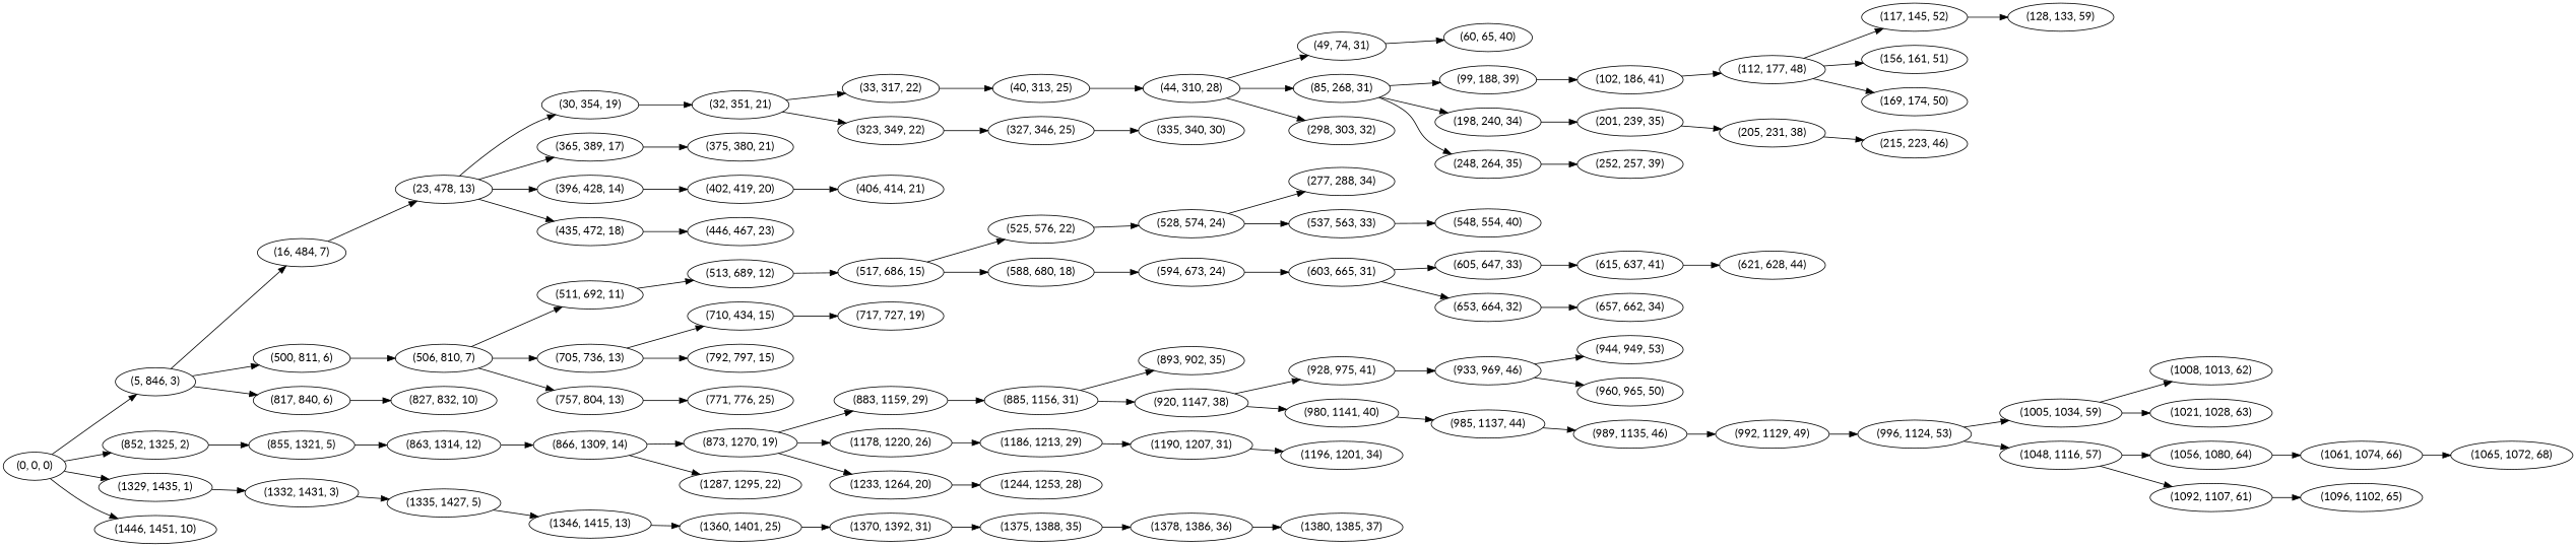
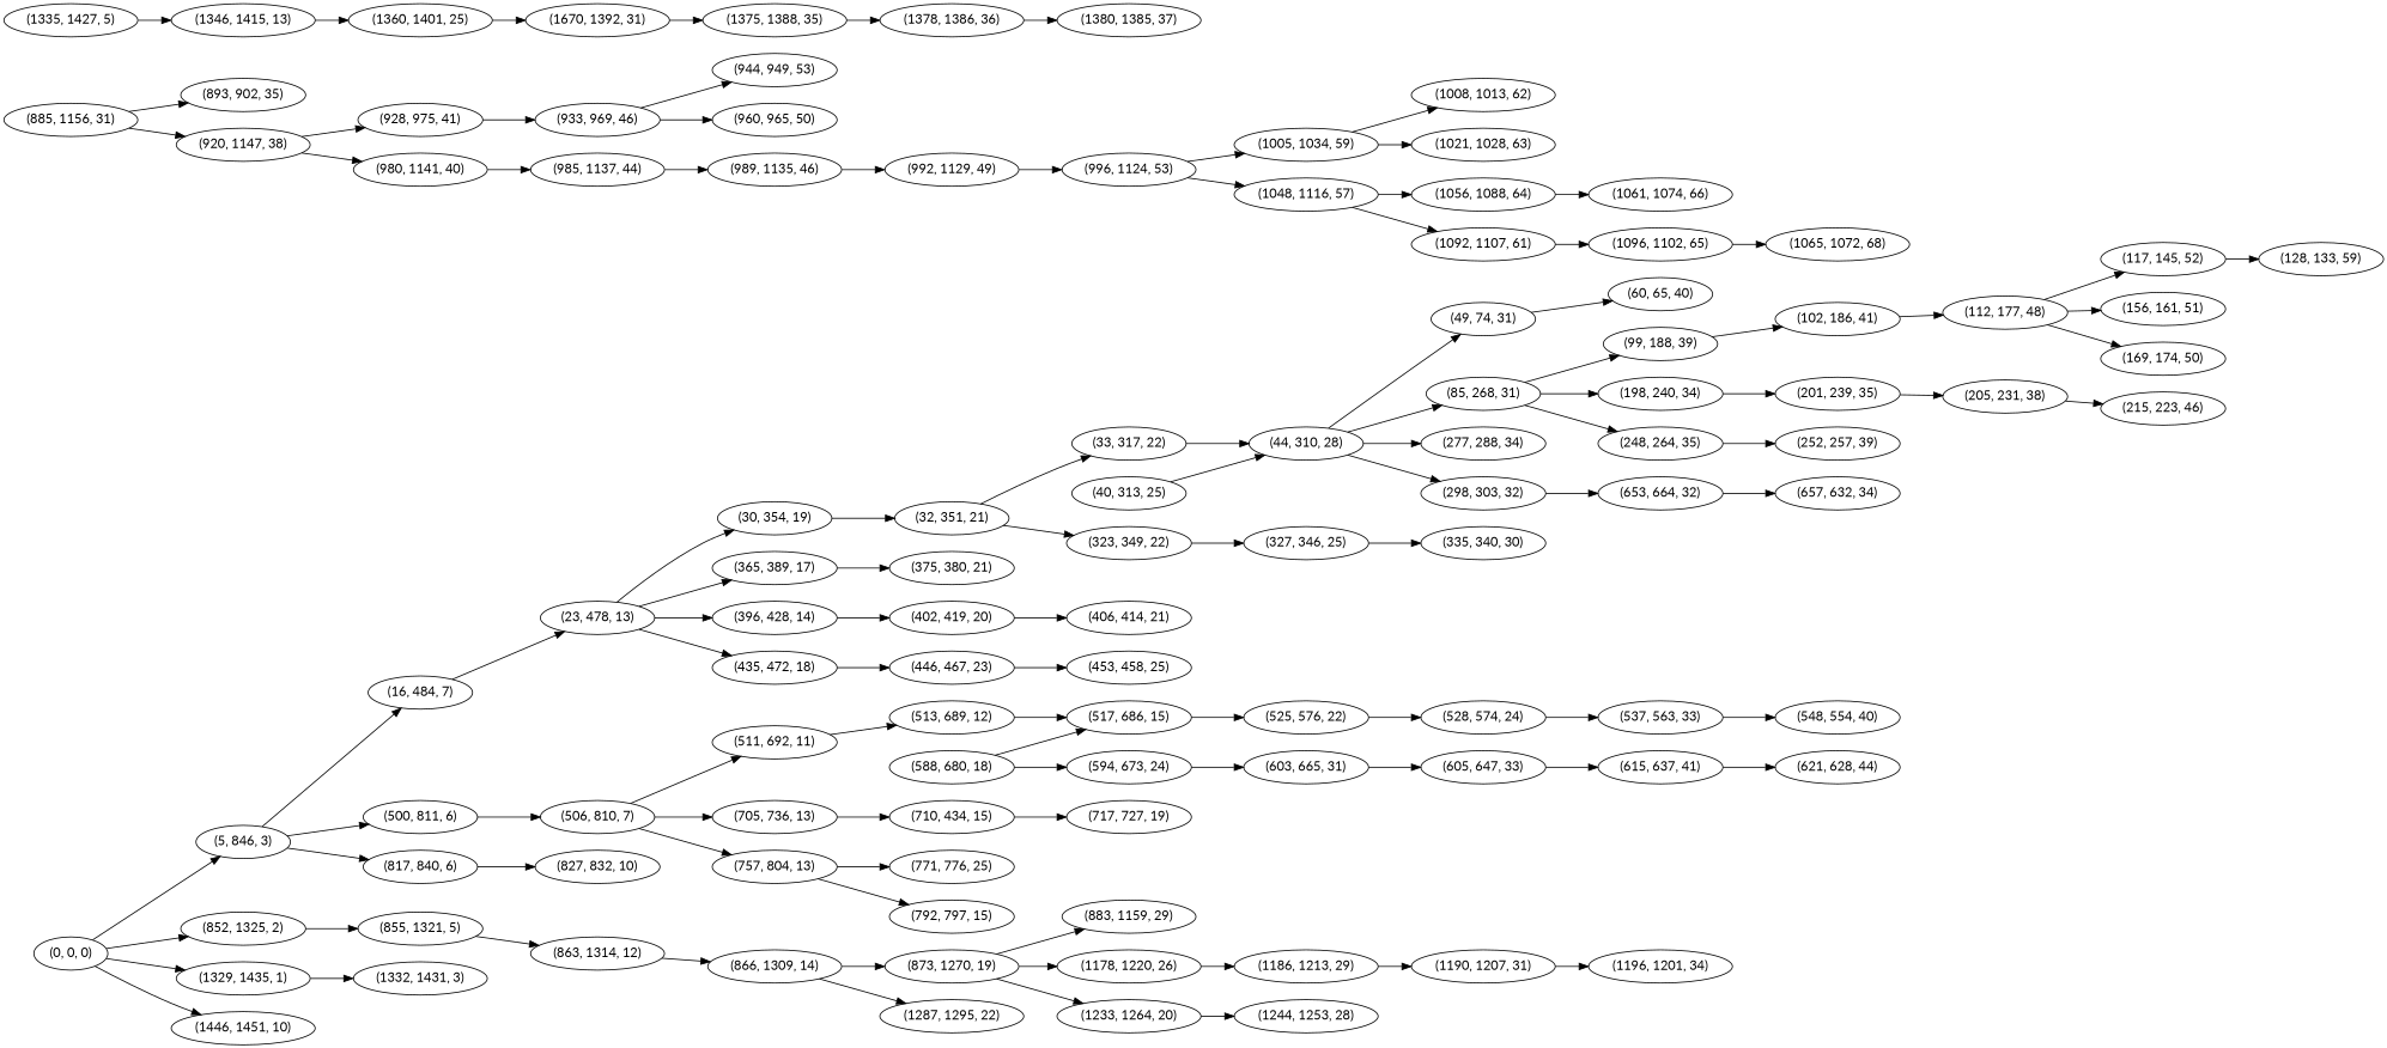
  digraph {
    fontname=Lato
    rankdir=LR
    node [fontname=Lato]
    edge [fontname=Lato]
    "(0, 0, 0)"
    "(5, 846, 3)"
    "(852, 1325, 2)"
    "(1329, 1435, 1)"
    "(1446, 1451, 10)"
    "(16, 484, 7)"
    "(500, 811, 6)"
    "(817, 840, 6)"
    "(855, 1321, 5)"
    "(1332, 1431, 3)"
    "(23, 478, 13)"
    "(506, 810, 7)"
    "(827, 832, 10)"
    "(30, 354, 19)"
    "(365, 389, 17)"
    "(396, 428, 14)"
    "(435, 472, 18)"
    "(32, 351, 21)"
    "(375, 380, 21)"
    "(402, 419, 20)"
    "(446, 467, 23)"
    "(33, 317, 22)"
    "(323, 349, 22)"
    "(40, 313, 25)"
    "(327, 346, 25)"
    "(44, 310, 28)"
    "(49, 74, 31)"
    "(85, 268, 31)"
    "(277, 288, 34)"
    "(298, 303, 32)"
    "(60, 65, 40)"
    "(99, 188, 39)"
    "(198, 240, 34)"
    "(248, 264, 35)"
    "(102, 186, 41)"
    "(201, 239, 35)"
    "(252, 257, 39)"
    "(112, 177, 48)"
    "(117, 145, 52)"
    "(156, 161, 51)"
    "(169, 174, 50)"
    "(128, 133, 59)"
    "(205, 231, 38)"
    "(215, 223, 46)"
    "(335, 340, 30)"
    "(406, 414, 21)"
+   "(453, 458, 25)"
    "(511, 692, 11)"
    "(705, 736, 13)"
    "(757, 804, 13)"
    "(513, 689, 12)"
    n52 [label="(710, 434, 15)"]
    "(771, 776, 25)"
    "(792, 797, 15)"
    "(517, 686, 15)"
    "(525, 576, 22)"
    "(588, 680, 18)"
    "(528, 574, 24)"
    "(594, 673, 24)"
    "(537, 563, 33)"
    "(548, 554, 40)"
    "(603, 665, 31)"
    "(605, 647, 33)"
    "(653, 664, 32)"
    "(615, 637, 41)"
-   "(657, 662, 34)"
+   "(657, 662, 34)" [label="(657, 632, 34)"]
    "(621, 628, 44)"
    "(717, 727, 19)"
    "(863, 1314, 12)"
    "(866, 1309, 14)"
    "(873, 1270, 19)"
    "(1287, 1295, 22)"
    "(883, 1159, 29)"
    "(1178, 1220, 26)"
    "(1233, 1264, 20)"
    "(885, 1156, 31)"
    "(1186, 1213, 29)"
    "(1244, 1253, 28)"
    "(893, 902, 35)"
    "(920, 1147, 38)"
    "(928, 975, 41)"
    "(980, 1141, 40)"
    "(933, 969, 46)"
    "(985, 1137, 44)"
    "(944, 949, 53)"
    "(960, 965, 50)"
    "(989, 1135, 46)"
    "(992, 1129, 49)"
    "(996, 1124, 53)"
    "(1005, 1034, 59)"
    "(1048, 1116, 57)"
    "(1008, 1013, 62)"
    "(1021, 1028, 63)"
-   "(1056, 1080, 64)"
+   "(1056, 1080, 64)" [label="(1056, 1088, 64)"]
    "(1092, 1107, 61)"
    "(1061, 1074, 66)"
    "(1096, 1102, 65)"
    "(1065, 1072, 68)"
    "(1190, 1207, 31)"
    "(1196, 1201, 34)"
    "(1335, 1427, 5)"
    "(1346, 1415, 13)"
    "(1360, 1401, 25)"
-   "(1370, 1392, 31)"
+   "(1370, 1392, 31)" [label="(1670, 1392, 31)"]
    "(1375, 1388, 35)"
    "(1378, 1386, 36)"
    "(1380, 1385, 37)"
    "(0, 0, 0)" -> "(5, 846, 3)"
    "(0, 0, 0)" -> "(852, 1325, 2)"
    "(0, 0, 0)" -> "(1329, 1435, 1)"
    "(0, 0, 0)" -> "(1446, 1451, 10)"
    "(5, 846, 3)" -> "(16, 484, 7)"
    "(5, 846, 3)" -> "(500, 811, 6)"
    "(5, 846, 3)" -> "(817, 840, 6)"
    "(852, 1325, 2)" -> "(855, 1321, 5)"
    "(1329, 1435, 1)" -> "(1332, 1431, 3)"
    "(16, 484, 7)" -> "(23, 478, 13)"
    "(500, 811, 6)" -> "(506, 810, 7)"
    "(817, 840, 6)" -> "(827, 832, 10)"
    "(855, 1321, 5)" -> "(863, 1314, 12)"
-   "(1332, 1431, 3)" -> "(1335, 1427, 5)"
    "(23, 478, 13)" -> "(30, 354, 19)"
    "(23, 478, 13)" -> "(365, 389, 17)"
    "(23, 478, 13)" -> "(396, 428, 14)"
    "(23, 478, 13)" -> "(435, 472, 18)"
    "(506, 810, 7)" -> "(511, 692, 11)"
    "(506, 810, 7)" -> "(705, 736, 13)"
    "(506, 810, 7)" -> "(757, 804, 13)"
    "(30, 354, 19)" -> "(32, 351, 21)"
    "(365, 389, 17)" -> "(375, 380, 21)"
    "(396, 428, 14)" -> "(402, 419, 20)"
    "(435, 472, 18)" -> "(446, 467, 23)"
    "(32, 351, 21)" -> "(33, 317, 22)"
    "(32, 351, 21)" -> "(323, 349, 22)"
    "(402, 419, 20)" -> "(406, 414, 21)"
-   "(33, 317, 22)" -> "(40, 313, 25)"
+   "(446, 467, 23)" -> "(453, 458, 25)"
+   "(33, 317, 22)" -> "(44, 310, 28)"
    "(323, 349, 22)" -> "(327, 346, 25)"
    "(40, 313, 25)" -> "(44, 310, 28)"
    "(327, 346, 25)" -> "(335, 340, 30)"
    "(44, 310, 28)" -> "(49, 74, 31)"
    "(44, 310, 28)" -> "(85, 268, 31)"
-   "(528, 574, 24)" -> "(277, 288, 34)"
+   "(44, 310, 28)" -> "(277, 288, 34)"
    "(44, 310, 28)" -> "(298, 303, 32)"
    "(49, 74, 31)" -> "(60, 65, 40)"
    "(85, 268, 31)" -> "(99, 188, 39)"
    "(85, 268, 31)" -> "(198, 240, 34)"
    "(85, 268, 31)" -> "(248, 264, 35)"
    "(99, 188, 39)" -> "(102, 186, 41)"
    "(198, 240, 34)" -> "(201, 239, 35)"
    "(248, 264, 35)" -> "(252, 257, 39)"
    "(102, 186, 41)" -> "(112, 177, 48)"
    "(201, 239, 35)" -> "(205, 231, 38)"
    "(112, 177, 48)" -> "(117, 145, 52)"
    "(112, 177, 48)" -> "(156, 161, 51)"
    "(112, 177, 48)" -> "(169, 174, 50)"
    "(117, 145, 52)" -> "(128, 133, 59)"
    "(205, 231, 38)" -> "(215, 223, 46)"
    "(511, 692, 11)" -> "(513, 689, 12)"
    "(705, 736, 13)" -> n52
    "(757, 804, 13)" -> "(771, 776, 25)"
-   "(705, 736, 13)" -> "(792, 797, 15)"
+   "(757, 804, 13)" -> "(792, 797, 15)"
    "(513, 689, 12)" -> "(517, 686, 15)"
    n52 -> "(717, 727, 19)"
    "(517, 686, 15)" -> "(525, 576, 22)"
-   "(517, 686, 15)" -> "(588, 680, 18)"
+   "(588, 680, 18)" -> "(517, 686, 15)"
    "(525, 576, 22)" -> "(528, 574, 24)"
    "(588, 680, 18)" -> "(594, 673, 24)"
    "(528, 574, 24)" -> "(537, 563, 33)"
    "(594, 673, 24)" -> "(603, 665, 31)"
    "(537, 563, 33)" -> "(548, 554, 40)"
    "(603, 665, 31)" -> "(605, 647, 33)"
-   "(603, 665, 31)" -> "(653, 664, 32)"
+   "(298, 303, 32)" -> "(653, 664, 32)"
    "(605, 647, 33)" -> "(615, 637, 41)"
    "(653, 664, 32)" -> "(657, 662, 34)"
    "(615, 637, 41)" -> "(621, 628, 44)"
    "(863, 1314, 12)" -> "(866, 1309, 14)"
    "(866, 1309, 14)" -> "(873, 1270, 19)"
    "(866, 1309, 14)" -> "(1287, 1295, 22)"
    "(873, 1270, 19)" -> "(883, 1159, 29)"
    "(873, 1270, 19)" -> "(1178, 1220, 26)"
    "(873, 1270, 19)" -> "(1233, 1264, 20)"
-   "(883, 1159, 29)" -> "(885, 1156, 31)"
    "(1178, 1220, 26)" -> "(1186, 1213, 29)"
    "(1233, 1264, 20)" -> "(1244, 1253, 28)"
    "(885, 1156, 31)" -> "(893, 902, 35)"
    "(885, 1156, 31)" -> "(920, 1147, 38)"
    "(1186, 1213, 29)" -> "(1190, 1207, 31)"
    "(920, 1147, 38)" -> "(928, 975, 41)"
    "(920, 1147, 38)" -> "(980, 1141, 40)"
    "(928, 975, 41)" -> "(933, 969, 46)"
    "(980, 1141, 40)" -> "(985, 1137, 44)"
    "(933, 969, 46)" -> "(944, 949, 53)"
    "(933, 969, 46)" -> "(960, 965, 50)"
    "(985, 1137, 44)" -> "(989, 1135, 46)"
    "(989, 1135, 46)" -> "(992, 1129, 49)"
    "(992, 1129, 49)" -> "(996, 1124, 53)"
    "(996, 1124, 53)" -> "(1005, 1034, 59)"
    "(996, 1124, 53)" -> "(1048, 1116, 57)"
    "(1005, 1034, 59)" -> "(1008, 1013, 62)"
    "(1005, 1034, 59)" -> "(1021, 1028, 63)"
    "(1048, 1116, 57)" -> "(1056, 1080, 64)"
    "(1048, 1116, 57)" -> "(1092, 1107, 61)"
    "(1056, 1080, 64)" -> "(1061, 1074, 66)"
    "(1092, 1107, 61)" -> "(1096, 1102, 65)"
-   "(1061, 1074, 66)" -> "(1065, 1072, 68)"
+   "(1096, 1102, 65)" -> "(1065, 1072, 68)"
    "(1190, 1207, 31)" -> "(1196, 1201, 34)"
    "(1335, 1427, 5)" -> "(1346, 1415, 13)"
    "(1346, 1415, 13)" -> "(1360, 1401, 25)"
    "(1360, 1401, 25)" -> "(1370, 1392, 31)"
    "(1370, 1392, 31)" -> "(1375, 1388, 35)"
    "(1375, 1388, 35)" -> "(1378, 1386, 36)"
    "(1378, 1386, 36)" -> "(1380, 1385, 37)"
  }
